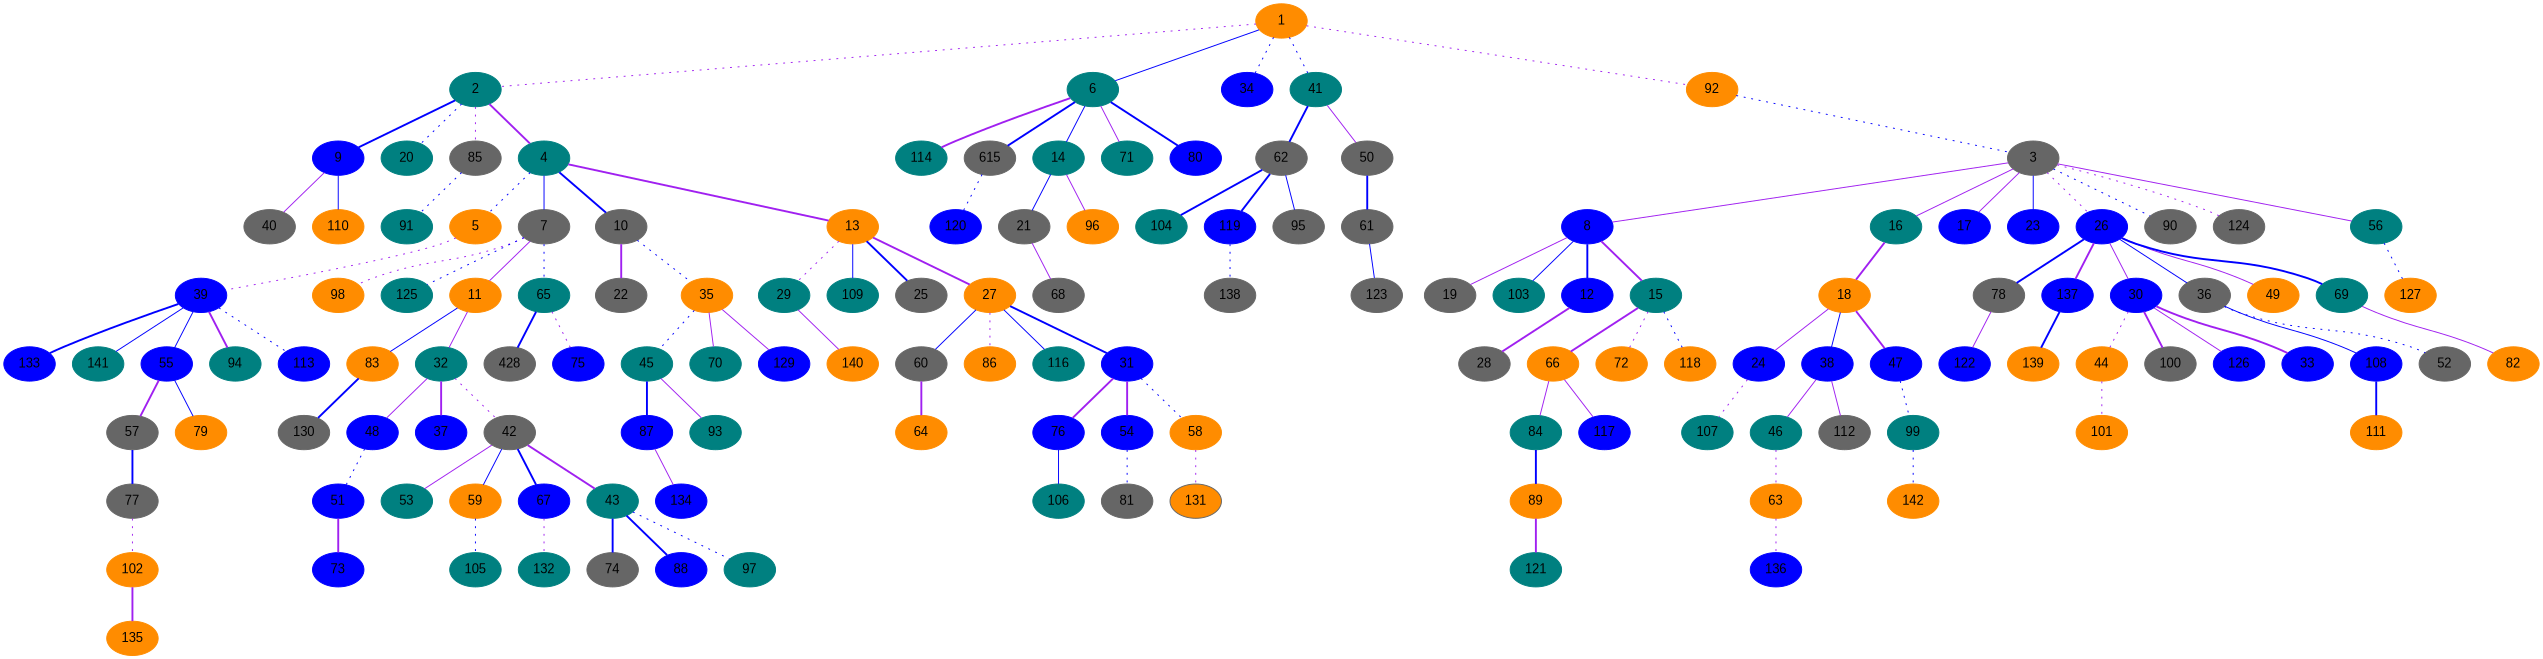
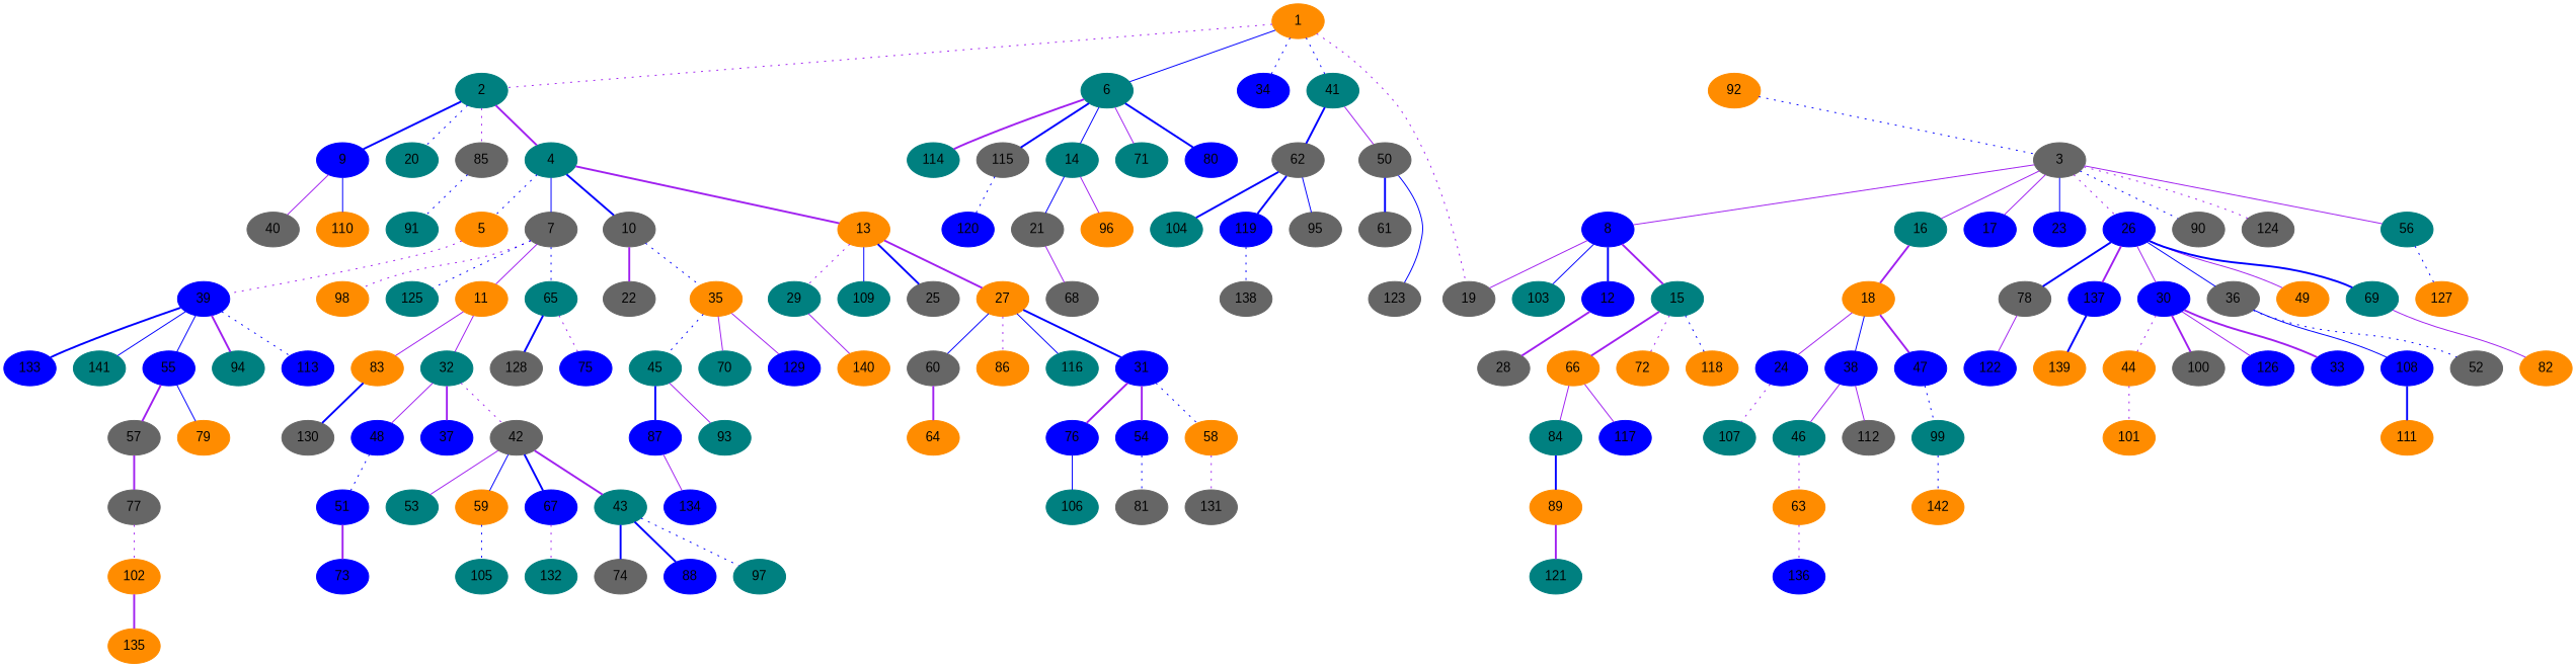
  graph {
    fontname="Liberation Sans"
    node [color=blue fontname="Liberation Sans" style=filled]
    edge [color=purple fontname="Liberation Sans" style=solid]
    1 [color=darkorange]
    2 [color=teal]
    6 [color=teal]
    34
    41 [color=teal]
    92 [color=darkorange]
    4 [color=teal]
    9
    20 [color=teal]
    85 [color=gray40]
    3 [color=gray40]
    8
    16 [color=teal]
    17
    23
    26
    56 [color=teal]
    90 [color=gray40]
    124 [color=gray40]
    14 [color=teal]
    71 [color=teal]
    80
    114 [color=teal]
-   115 [color=gray40 label=615]
+   115 [color=gray40]
    50 [color=gray40]
    62 [color=gray40]
    5 [color=darkorange]
    7 [color=gray40]
    10 [color=gray40]
    13 [color=darkorange]
    40 [color=gray40]
    110 [color=darkorange]
    91 [color=teal]
    12
    15 [color=teal]
    19 [color=gray40]
    103 [color=teal]
    18 [color=darkorange]
    30
    36 [color=gray40]
    49 [color=darkorange]
    69 [color=teal]
    78 [color=gray40]
    137
    127 [color=darkorange]
    39
    11 [color=darkorange]
    65 [color=teal]
    98 [color=darkorange]
    125 [color=teal]
    22 [color=gray40]
    35 [color=darkorange]
    25 [color=gray40]
    27 [color=darkorange]
    29 [color=teal]
    109 [color=teal]
    55
    94 [color=teal]
    113
    133
    141 [color=teal]
    21 [color=gray40]
    96 [color=darkorange]
    120
    32 [color=teal]
    83 [color=darkorange]
    75
-   128 [color=gray40 label=428]
+   128 [color=gray40]
    28 [color=gray40]
    66 [color=darkorange]
    72 [color=darkorange]
    118 [color=darkorange]
    45 [color=teal]
    70 [color=teal]
    129
    37
    42 [color=gray40]
    48
    130 [color=gray40]
    31
    60 [color=gray40]
    86 [color=darkorange]
    116 [color=teal]
    140 [color=darkorange]
    68 [color=gray40]
    84 [color=teal]
    117
    24
    38
    47
    107 [color=teal]
    46 [color=teal]
    112 [color=gray40]
    99 [color=teal]
    33
    44 [color=darkorange]
    100 [color=gray40]
    126
    52 [color=gray40]
    108
    82 [color=darkorange]
    122
    139 [color=darkorange]
    54
    58 [color=darkorange]
    76
    64 [color=darkorange]
    101 [color=darkorange]
    81 [color=gray40]
-   131 [color=gray40 fillcolor=darkorange]
+   131 [color=gray40]
    106 [color=teal]
    43 [color=teal]
    53 [color=teal]
    59 [color=darkorange]
    67
    51
    87
    93 [color=teal]
    111 [color=darkorange]
    63 [color=darkorange]
    57 [color=gray40]
    79 [color=darkorange]
    61 [color=gray40]
    95 [color=gray40]
    104 [color=teal]
    119
    74 [color=gray40]
    88
    97 [color=teal]
    105 [color=teal]
    132 [color=teal]
    134
    136
    142 [color=darkorange]
    73
    123 [color=gray40]
    77 [color=gray40]
    102 [color=darkorange]
    138 [color=gray40]
    89 [color=darkorange]
    135 [color=darkorange]
    121 [color=teal]
    1 -- 2 [style=dotted]
    1 -- 6 [color=blue]
    1 -- 34 [color=blue style=dotted]
    1 -- 41 [color=blue style=dotted]
-   1 -- 92 [style=dotted]
+   1 -- 19 [style=dotted]
    2 -- 4 [style=bold]
    2 -- 9 [color=blue style=bold]
    2 -- 20 [color=blue style=dotted]
    2 -- 85 [style=dotted]
    6 -- 14 [color=blue]
    6 -- 71
    6 -- 80 [color=blue style=bold]
    6 -- 114 [style=bold]
    6 -- 115 [color=blue style=bold]
    41 -- 50
    41 -- 62 [color=blue style=bold]
    92 -- 3 [color=blue style=dotted]
    4 -- 5 [color=blue style=dotted]
    4 -- 7 [color=blue]
    4 -- 10 [color=blue style=bold]
    4 -- 13 [style=bold]
    9 -- 40
    9 -- 110 [color=blue]
    85 -- 91 [color=blue style=dotted]
    3 -- 8
    3 -- 16
    3 -- 17
    3 -- 23 [color=blue]
    3 -- 26 [style=dotted]
    3 -- 56
    3 -- 90 [color=blue style=dotted]
    3 -- 124 [style=dotted]
    8 -- 12 [color=blue style=bold]
    8 -- 15 [style=bold]
    8 -- 19
    8 -- 103 [color=blue]
    16 -- 18 [style=bold]
    26 -- 30
    26 -- 36 [color=blue]
    26 -- 49
    26 -- 69 [color=blue style=bold]
    26 -- 78 [color=blue style=bold]
    26 -- 137 [style=bold]
    56 -- 127 [color=blue style=dotted]
    14 -- 21 [color=blue]
    14 -- 96
    115 -- 120 [color=blue style=dotted]
    50 -- 61 [color=blue style=bold]
    62 -- 95 [color=blue]
    62 -- 104 [color=blue style=bold]
    62 -- 119 [color=blue style=bold]
    5 -- 39 [style=dotted]
    7 -- 11
    7 -- 65 [color=blue style=dotted]
    7 -- 98 [style=dotted]
    7 -- 125 [color=blue style=dotted]
    10 -- 22 [style=bold]
    10 -- 35 [color=blue style=dotted]
    13 -- 25 [color=blue style=bold]
    13 -- 27 [style=bold]
    13 -- 29 [style=dotted]
    13 -- 109 [color=blue]
    12 -- 28 [style=bold]
    15 -- 66 [style=bold]
    15 -- 72 [style=dotted]
    15 -- 118 [color=blue style=dotted]
    18 -- 24
    18 -- 38 [color=blue]
    18 -- 47 [style=bold]
    30 -- 33 [style=bold]
    30 -- 44 [style=dotted]
    30 -- 100 [style=bold]
    30 -- 126
    36 -- 52 [color=blue style=dotted]
    36 -- 108 [color=blue]
    69 -- 82
    78 -- 122
    137 -- 139 [color=blue style=bold]
    39 -- 55 [color=blue]
    39 -- 94 [style=bold]
    39 -- 113 [color=blue style=dotted]
    39 -- 133 [color=blue style=bold]
    39 -- 141 [color=blue]
    11 -- 32
-   11 -- 83 [color=blue]
+   11 -- 83
    65 -- 75 [style=dotted]
    65 -- 128 [color=blue style=bold]
    35 -- 45 [color=blue style=dotted]
    35 -- 70
    35 -- 129
    27 -- 31 [color=blue style=bold]
    27 -- 60 [color=blue]
    27 -- 86 [style=dotted]
    27 -- 116 [color=blue]
    29 -- 140
    55 -- 57 [style=bold]
    55 -- 79 [color=blue]
    21 -- 68
    32 -- 37 [style=bold]
    32 -- 42 [style=dotted]
    32 -- 48
    83 -- 130 [color=blue style=bold]
    66 -- 84
    66 -- 117
    45 -- 87 [color=blue style=bold]
    45 -- 93
    42 -- 43 [style=bold]
    42 -- 53
    42 -- 59 [color=blue]
    42 -- 67 [color=blue style=bold]
    48 -- 51 [color=blue style=dotted]
    31 -- 54 [style=bold]
    31 -- 58 [color=blue style=dotted]
    31 -- 76 [style=bold]
    60 -- 64 [style=bold]
    84 -- 89 [color=blue style=bold]
    24 -- 107 [style=dotted]
    38 -- 46
    38 -- 112
    47 -- 99 [color=blue style=dotted]
    46 -- 63 [style=dotted]
    99 -- 142 [color=blue style=dotted]
    44 -- 101 [style=dotted]
    108 -- 111 [color=blue style=bold]
    54 -- 81 [color=blue style=dotted]
    58 -- 131 [style=dotted]
    76 -- 106 [color=blue]
    43 -- 74 [color=blue style=bold]
    43 -- 88 [color=blue style=bold]
    43 -- 97 [color=blue style=dotted]
    59 -- 105 [color=blue style=dotted]
    67 -- 132 [style=dotted]
    51 -- 73 [style=bold]
    87 -- 134
    63 -- 136 [style=dotted]
-   57 -- 77 [color=blue style=bold]
-   61 -- 123 [color=blue]
+   57 -- 77 [style=bold]
+   50 -- 123 [color=blue]
    119 -- 138 [color=blue style=dotted]
    77 -- 102 [style=dotted]
    102 -- 135 [style=bold]
    89 -- 121 [style=bold]
  }
